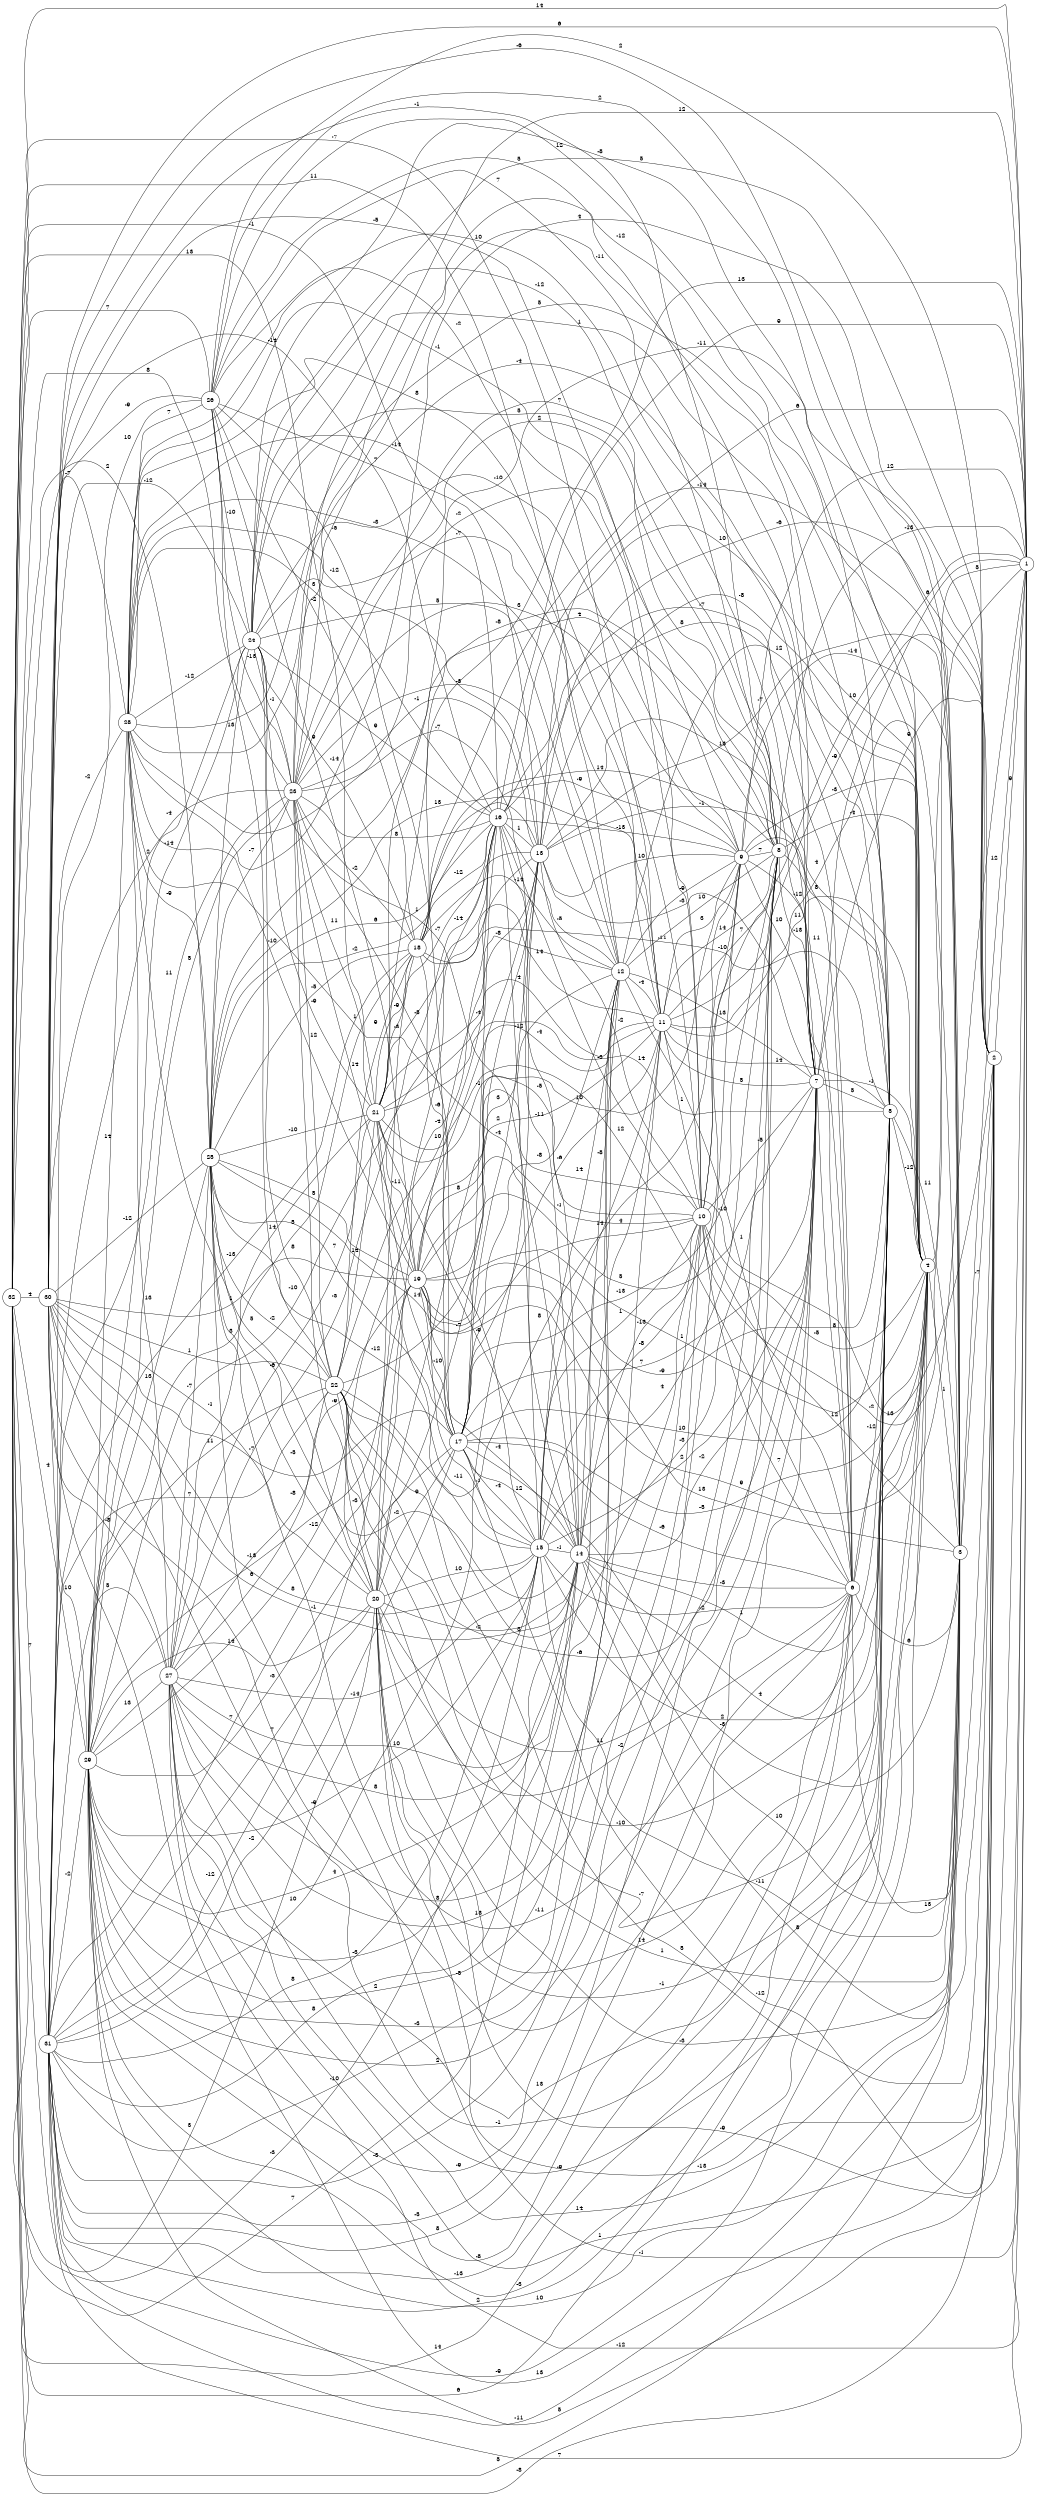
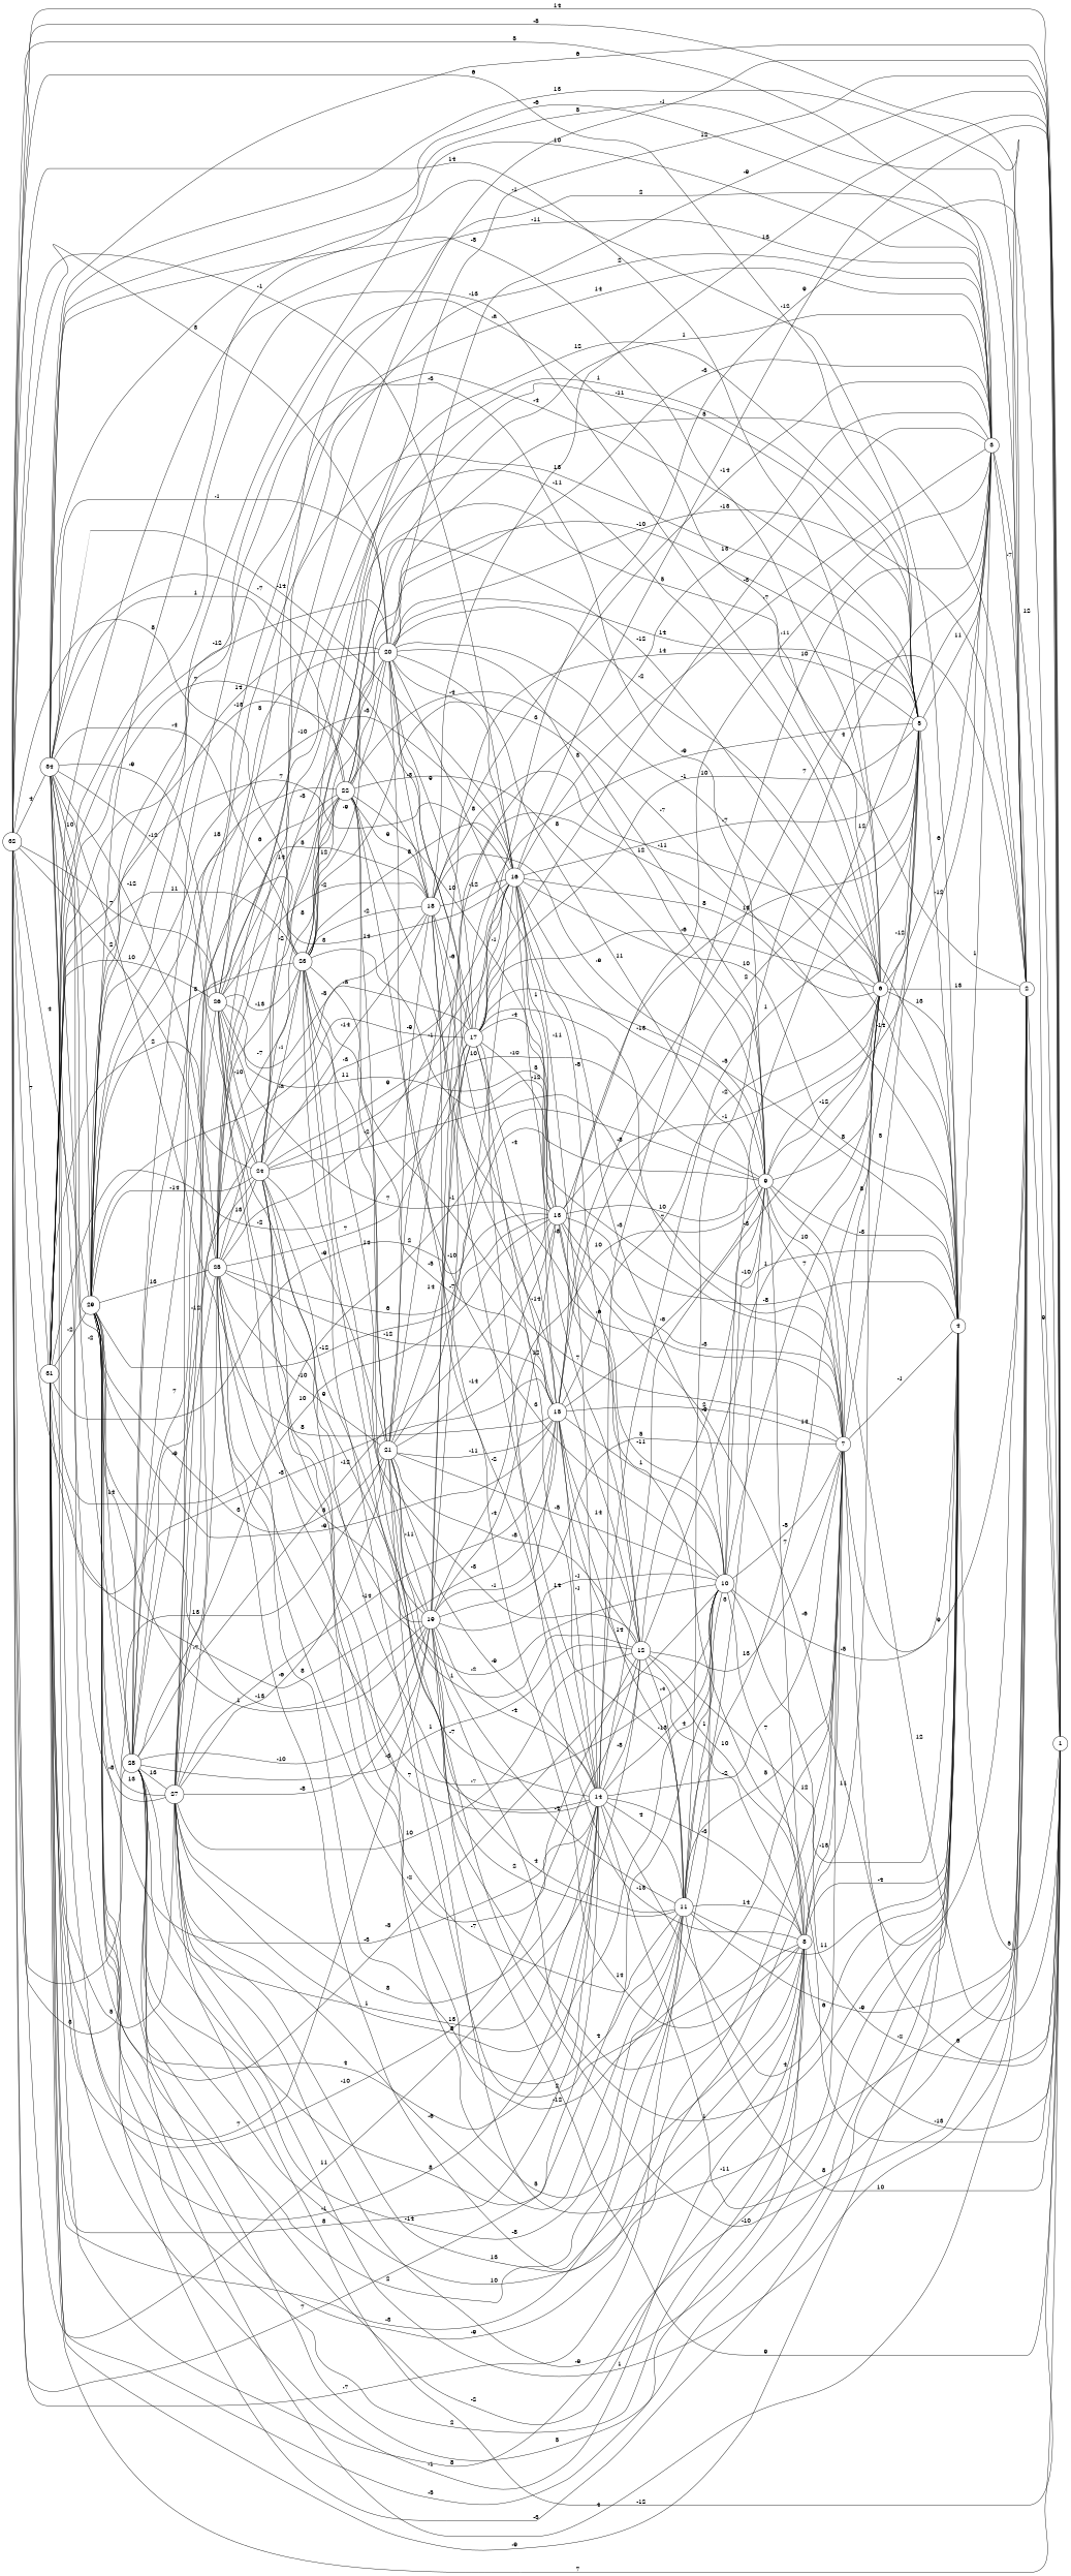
  graph {
    fontname="Helvetica,Arial,sans-serif"
    rankdir=LR
    node [shape=circle]
    32
    1
    2
    3
    5
    6
    11
    12
    14
    15
    16
    20
    21
    23
    25
    26
    28
    29
-   30
+   30 [label=34]
    31
    4
    7
    8
    10
    9
    13
    17
    18
    19
    22
    24
    27
    32 -- 1 [label=14]
    32 -- 2 [label=-8]
    32 -- 3 [label=5]
    32 -- 5 [label=6]
    32 -- 6 [label=14]
    32 -- 11 [label=-7]
    32 -- 12 [label=11]
    32 -- 14 [label=7]
    32 -- 15 [label=-3]
    32 -- 16 [label=-1]
    32 -- 20 [label=3]
    32 -- 21 [label=13]
    32 -- 23 [label=8]
    32 -- 25 [label=2]
    32 -- 26 [label=7]
-   32 -- 28 [label=-7]
+   32 -- 28 [label=3]
    32 -- 29 [label=4]
    32 -- 30 [label=4]
    32 -- 31 [label=7]
    2 -- 1 [label=9]
    3 -- 1 [label=12]
    3 -- 2 [label=-7]
    5 -- 3 [label=11]
    5 -- 4 [label=-12]
    6 -- 2 [label=13]
    6 -- 3 [label=6]
    6 -- 5 [label=-12]
    6 -- 4 [label=13]
    11 -- 1 [label=10]
    11 -- 2 [label=-9]
    11 -- 3 [label=4]
    11 -- 5 [label=14]
    11 -- 4 [label=11]
    11 -- 7 [label=5]
    11 -- 8 [label=14]
    11 -- 10 [label=1]
    11 -- 9 [label=3]
    12 -- 6 [label=1]
    12 -- 11 [label=-4]
    12 -- 4 [label=12]
    12 -- 7 [label=13]
    12 -- 8 [label=10]
    12 -- 9 [label=-9]
    14 -- 2 [label=8]
    14 -- 3 [label=10]
    14 -- 5 [label=1]
    14 -- 6 [label=-3]
    14 -- 11 [label=4]
    14 -- 12 [label=-8]
    14 -- 4 [label=4]
    14 -- 7 [label=-2]
    14 -- 8 [label=-3]
    14 -- 10 [label=-13]
+   15 -- 2 [label=7]
    15 -- 3 [label=-11]
    15 -- 5 [label=2]
    15 -- 6 [label=-2]
    15 -- 11 [label=14]
    15 -- 12 [label=14]
    15 -- 14 [label=-1]
    15 -- 7 [label=2]
    15 -- 8 [label=4]
    15 -- 10 [label=1]
    15 -- 9 [label=-8]
    16 -- 1 [label=9]
    16 -- 5 [label=-7]
    16 -- 6 [label=8]
    16 -- 12 [label=-5]
    16 -- 14 [label=-11]
    16 -- 15 [label=-12]
    16 -- 4 [label=10]
    16 -- 10 [label=-3]
    16 -- 9 [label=-13]
    16 -- 13 [label=1]
    20 -- 1 [label=-9]
    20 -- 2 [label=-13]
    20 -- 3 [label=-3]
    20 -- 5 [label=14]
    20 -- 6 [label=-2]
    20 -- 14 [label=-2]
    20 -- 15 [label=10]
    20 -- 16 [label=-4]
    20 -- 4 [label=-1]
    20 -- 7 [label=11]
-   20 -- 12 [label=3]
+   20 -- 9 [label=3]
    20 -- 13 [label=8]
    20 -- 17 [label=9]
    20 -- 18 [label=-3]
    21 -- 2 [label=-11]
    21 -- 5 [label=14]
    21 -- 6 [label=12]
    21 -- 11 [label=4]
    21 -- 12 [label=-8]
    21 -- 14 [label=-9]
    21 -- 15 [label=-11]
    21 -- 16 [label=-7]
    21 -- 8 [label=4]
    21 -- 10 [label=-5]
    21 -- 13 [label=-14]
    21 -- 17 [label=14]
    21 -- 18 [label=-9]
    21 -- 19 [label=-11]
    23 -- 1 [label=12]
    23 -- 5 [label=-11]
    23 -- 12 [label=-3]
    23 -- 14 [label=-7]
    23 -- 15 [label=-5]
    23 -- 16 [label=8]
    23 -- 20 [label=-9]
    23 -- 21 [label=11]
    23 -- 4 [label=-12]
    23 -- 7 [label=7]
    23 -- 8 [label=2]
    23 -- 9 [label=3]
    23 -- 13 [label=-1]
    23 -- 18 [label=-2]
    23 -- 19 [label=14]
    23 -- 22 [label=12]
    25 -- 1 [label=-1]
    25 -- 6 [label=-11]
    25 -- 11 [label=13]
    25 -- 14 [label=-2]
    25 -- 15 [label=-12]
    25 -- 16 [label=-2]
    25 -- 20 [label=-5]
    25 -- 21 [label=-10]
    25 -- 23 [label=-7]
    25 -- 8 [label=-8]
    25 -- 10 [label=-7]
    25 -- 13 [label=6]
    25 -- 17 [label=7]
    25 -- 18 [label=-5]
    25 -- 19 [label=5]
    25 -- 22 [label=-2]
    25 -- 24 [label=13]
    26 -- 2 [label=2]
    26 -- 3 [label=2]
    26 -- 5 [label=12]
-   26 -- 8 [label=7]
+   26 -- 14 [label=7]
    26 -- 23 [label=-13]
    26 -- 7 [label=5]
    26 -- 10 [label=-2]
    26 -- 13 [label=7]
    26 -- 17 [label=-5]
    26 -- 18 [label=-2]
    26 -- 19 [label=9]
    26 -- 22 [label=14]
    26 -- 24 [label=-10]
    28 -- 2 [label=4]
    28 -- 5 [label=-4]
    28 -- 11 [label=-14]
    28 -- 12 [label=-3]
    28 -- 14 [label=1]
    28 -- 16 [label=3]
    28 -- 20 [label=5]
    28 -- 25 [label=-9]
    28 -- 26 [label=7]
    28 -- 4 [label=5]
    28 -- 7 [label=10]
    28 -- 8 [label=-2]
    28 -- 10 [label=8]
    28 -- 9 [label=-1]
    28 -- 13 [label=-12]
    28 -- 19 [label=-10]
    28 -- 24 [label=-12]
    28 -- 27 [label=13]
    29 -- 2 [label=5]
    29 -- 3 [label=10]
    29 -- 6 [label=-8]
    29 -- 11 [label=2]
    29 -- 12 [label=-3]
    29 -- 14 [label=4]
    29 -- 15 [label=-9]
    29 -- 16 [label=-10]
    29 -- 20 [label=14]
    29 -- 21 [label=3]
    29 -- 23 [label=5]
    29 -- 25 [label=13]
    29 -- 28 [label=14]
    29 -- 4 [label=-3]
    29 -- 7 [label=-9]
    29 -- 8 [label=2]
    29 -- 9 [label=-3]
    29 -- 13 [label=-12]
    29 -- 17 [label=-3]
    29 -- 19 [label=-13]
-   29 -- 22 [label=11]
+   29 -- 22 [label=18]
    29 -- 24 [label=-14]
    29 -- 27 [label=13]
    30 -- 1 [label=6]
    30 -- 2 [label=13]
    30 -- 3 [label=-6]
    30 -- 6 [label=-5]
    30 -- 14 [label=-1]
    30 -- 15 [label=8]
    30 -- 16 [label=-14]
    30 -- 20 [label=-1]
    30 -- 23 [label=-4]
    30 -- 25 [label=-12]
    30 -- 26 [label=-9]
    30 -- 28 [label=-2]
    30 -- 29 [label=10]
    30 -- 4 [label=-1]
    30 -- 8 [label=-1]
    30 -- 10 [label=-5]
    30 -- 17 [label=-7]
    30 -- 19 [label=1]
    30 -- 22 [label=1]
    30 -- 24 [label=-12]
    30 -- 27 [label=-8]
    31 -- 1 [label=7]
    31 -- 3 [label=-11]
-   31 -- 5 [label=2]
+   31 -- 9 [label=2]
    31 -- 6 [label=-13]
    31 -- 12 [label=-10]
    31 -- 14 [label=8]
    31 -- 15 [label=8]
    31 -- 16 [label=7]
    31 -- 20 [label=-12]
    31 -- 23 [label=11]
    31 -- 26 [label=10]
    31 -- 29 [label=-2]
    31 -- 4 [label=-9]
    31 -- 7 [label=8]
    31 -- 8 [label=-5]
    31 -- 10 [label=-3]
    31 -- 13 [label=10]
    31 -- 17 [label=-2]
    31 -- 18 [label=-13]
    31 -- 19 [label=7]
    31 -- 22 [label=7]
    31 -- 24 [label=2]
    31 -- 27 [label=5]
    4 -- 1 [label=5]
    4 -- 3 [label=1]
    7 -- 1 [label=6]
    7 -- 2 [label=9]
    7 -- 5 [label=5]
    7 -- 6 [label=8]
    7 -- 4 [label=-1]
    8 -- 1 [label=-13]
    8 -- 6 [label=11]
    8 -- 4 [label=-4]
    8 -- 7 [label=-13]
    10 -- 1 [label=-2]
    10 -- 3 [label=12]
    10 -- 6 [label=7]
    10 -- 4 [label=-5]
    10 -- 7 [label=-5]
    10 -- 8 [label=7]
    10 -- 9 [label=-10]
    9 -- 1 [label=12]
    9 -- 3 [label=-14]
    9 -- 5 [label=8]
    9 -- 6 [label=-12]
    9 -- 4 [label=-3]
    9 -- 7 [label=10]
    9 -- 8 [label=7]
    13 -- 1 [label=6]
    13 -- 2 [label=-6]
-   13 -- 3 [label=-7]
+   16 -- 3 [label=-7]
    13 -- 5 [label=13]
    13 -- 6 [label=-1]
    13 -- 4 [label=-8]
    13 -- 7 [label=-3]
-   13 -- 10 [label=-2]
+   13 -- 10 [label=-11]
    13 -- 9 [label=10]
    17 -- 1 [label=-12]
    17 -- 3 [label=-3]
    17 -- 5 [label=10]
    17 -- 6 [label=-6]
-   17 -- 11 [label=-6]
+   27 -- 11 [label=-6]
    17 -- 12 [label=-8]
    17 -- 14 [label=12]
    17 -- 15 [label=-4]
    17 -- 16 [label=-1]
    17 -- 4 [label=-5]
    17 -- 7 [label=7]
    17 -- 8 [label=-13]
    17 -- 13 [label=-4]
    18 -- 1 [label=13]
    18 -- 3 [label=-14]
-   18 -- 5 [label=-11]
+   18 -- 6 [label=-11]
    18 -- 11 [label=14]
    18 -- 12 [label=-14]
    18 -- 16 [label=-12]
    18 -- 8 [label=14]
    18 -- 9 [label=-9]
    18 -- 17 [label=-6]
    19 -- 1 [label=9]
    19 -- 2 [label=-10]
    19 -- 3 [label=13]
    19 -- 5 [label=-9]
    19 -- 11 [label=-4]
    19 -- 14 [label=-4]
    19 -- 15 [label=-1]
    19 -- 4 [label=1]
    19 -- 7 [label=5]
    19 -- 10 [label=-1]
    19 -- 9 [label=10]
    19 -- 13 [label=-4]
    19 -- 17 [label=-10]
    22 -- 2 [label=5]
    22 -- 3 [label=1]
    22 -- 5 [label=-10]
    22 -- 11 [label=2]
    22 -- 20 [label=-3]
    22 -- 21 [label=14]
    22 -- 4 [label=-7]
    22 -- 7 [label=-6]
    22 -- 10 [label=3]
    22 -- 9 [label=8]
    22 -- 13 [label=10]
    22 -- 18 [label=9]
    24 -- 2 [label=5]
    24 -- 5 [label=1]
    24 -- 11 [label=-7]
-   24 -- 12 [label=5]
+   24 -- 12 [label=1]
    24 -- 14 [label=1]
    24 -- 16 [label=9]
    24 -- 21 [label=-9]
    24 -- 23 [label=-1]
    24 -- 4 [label=-8]
    24 -- 7 [label=-12]
    24 -- 8 [label=5]
    24 -- 9 [label=-10]
    24 -- 18 [label=-14]
    24 -- 22 [label=8]
    27 -- 1 [label=-12]
    27 -- 2 [label=1]
    27 -- 3 [label=14]
    27 -- 5 [label=13]
    27 -- 12 [label=10]
    27 -- 14 [label=8]
    27 -- 15 [label=-14]
    27 -- 16 [label=-3]
    27 -- 21 [label=-6]
    27 -- 25 [label=-7]
    27 -- 4 [label=-9]
    27 -- 8 [label=13]
    27 -- 10 [label=8]
    27 -- 18 [label=5]
    27 -- 19 [label=-8]
    27 -- 22 [label=6]
  }
